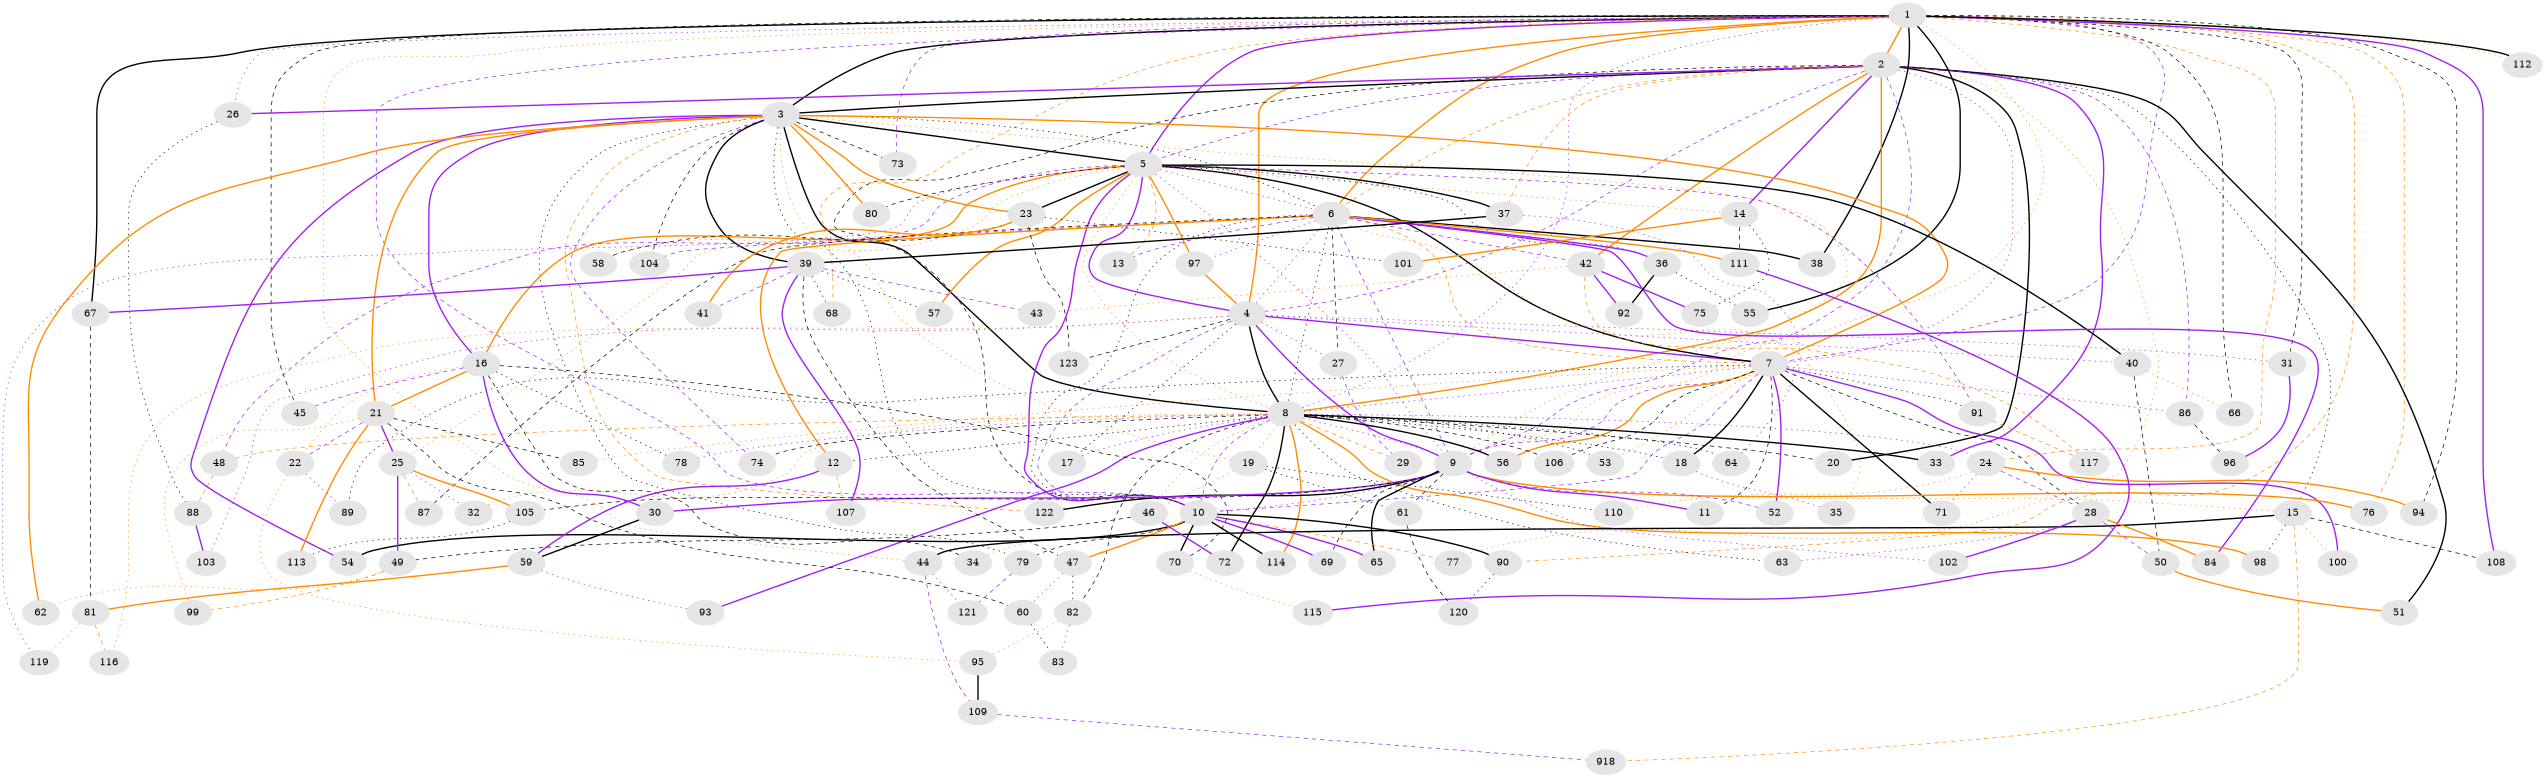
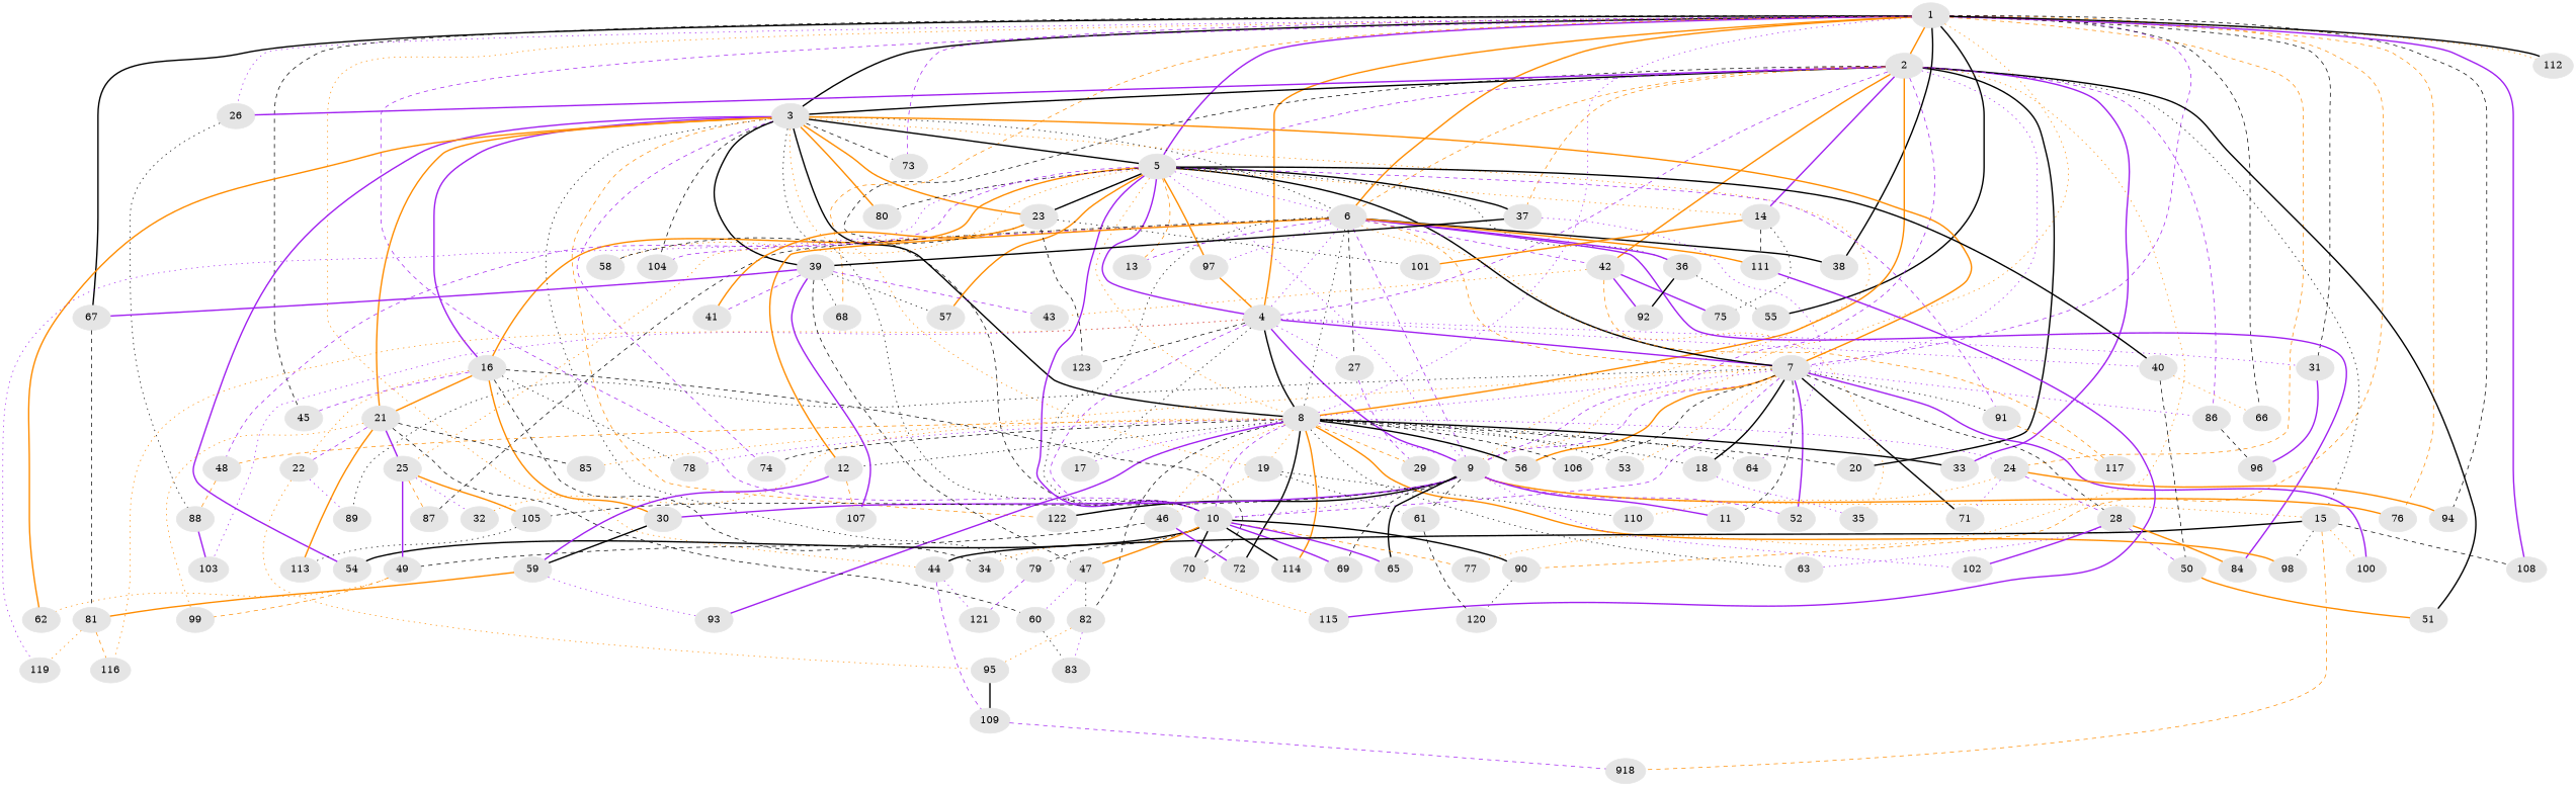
  graph {
    node [color=gray90 style=filled]
    edge [color=black style=bold]
    1
    2
    3
    4
    5
    6
    7
    8
    9
    10
    24
    26
    31
    38
    44
    45
    55
    66
    67
    68
    73
    76
    90
    94
    108
    112
    14
    15
    20
    33
    37
    42
    51
    77
    86
    16
    19
    21
    23
    39
    54
    62
    74
    79
    80
    104
    122
    17
    27
    40
    103
    116
    123
    13
    36
    48
    57
    58
    91
    97
    119
    12
    25
    35
    84
    87
    111
    11
    18
    28
    52
    53
    56
    71
    85
    89
    100
    106
    29
    32
    46
    63
    64
    72
    78
    82
    93
    98
    114
    30
    61
    65
    69
    102
    105
    34
    47
    70
    110
    88
    96
    109
    121
    81
    120
    75
    101
    n108 [label=918]
    92
    43
    117
    22
    60
    99
    113
    41
    107
    50
    59
    49
    115
    95
    83
    1 -- 2 [color=darkorange]
    1 -- 3
    1 -- 4 [color=darkorange]
    1 -- 5 [color=purple]
    1 -- 6 [color=darkorange]
    1 -- 7 [color=purple style=dashed]
    1 -- 8 [color=purple style=dotted]
    1 -- 9 [color=darkorange style=dotted]
    1 -- 10 [color=purple style=dashed]
    1 -- 24 [color=darkorange style=dashed]
    1 -- 26 [color=purple style=dotted]
    1 -- 31 [style=dashed]
    1 -- 38
    1 -- 44 [color=darkorange style=dotted]
    1 -- 45 [style=dashed]
    1 -- 55
    1 -- 66 [style=dashed]
    1 -- 67
    1 -- 68 [color=darkorange style=dashed]
    1 -- 73 [color=purple style=dashed]
    1 -- 76 [color=darkorange style=dashed]
    1 -- 90 [color=darkorange style=dashed]
    1 -- 94 [style=dashed]
    1 -- 108 [color=purple]
    1 -- 112 [color=darkorange style=dotted]
    1 -- 112
    2 -- 3
    2 -- 4 [color=purple style=dashed]
    2 -- 5 [color=purple style=dashed]
    2 -- 6 [color=darkorange style=dashed]
    2 -- 7 [color=purple style=dotted]
    2 -- 8 [color=darkorange]
    2 -- 9 [color=purple style=dashed]
    2 -- 10 [style=dashed]
    2 -- 26 [color=purple]
    2 -- 14 [color=purple]
    2 -- 15 [style=dotted]
    2 -- 20
    2 -- 33 [color=purple]
    2 -- 37 [color=darkorange style=dashed]
    2 -- 42 [color=darkorange]
    2 -- 51
    2 -- 77 [color=darkorange style=dotted]
    2 -- 86 [color=purple style=dashed]
    3 -- 5
    3 -- 6 [style=dotted]
    3 -- 7 [color=darkorange]
    3 -- 8
    3 -- 9 [color=darkorange style=dotted]
    3 -- 10 [style=dotted]
    3 -- 73 [style=dashed]
    3 -- 16 [color=purple]
    3 -- 19 [color=darkorange style=dotted]
    3 -- 21 [color=darkorange]
    3 -- 23 [color=darkorange]
    3 -- 39
    3 -- 54 [color=purple]
    3 -- 62 [color=darkorange]
    3 -- 74 [color=purple style=dashed]
    3 -- 79 [style=dotted]
    3 -- 80 [color=darkorange]
    3 -- 104 [style=dashed]
    3 -- 122 [color=darkorange style=dashed]
    4 -- 5 [color=purple]
    4 -- 6 [color=purple style=dotted]
    4 -- 7 [color=purple]
    4 -- 8
    4 -- 9 [color=purple]
    4 -- 10 [color=purple style=dashed]
    4 -- 31 [color=purple style=dotted]
    4 -- 17 [style=dotted]
    4 -- 27 [color=purple style=dotted]
    4 -- 40 [color=purple style=dotted]
    4 -- 103 [color=purple style=dotted]
    4 -- 116 [color=darkorange style=dotted]
    4 -- 123 [style=dashed]
    5 -- 6 [color=purple style=dotted]
    5 -- 7
    5 -- 8 [color=darkorange style=dotted]
    5 -- 9 [color=purple style=dotted]
    5 -- 10 [color=purple]
    5 -- 14 [color=darkorange style=dotted]
    5 -- 37
    5 -- 16 [color=darkorange]
    5 -- 23
    5 -- 80 [style=dashed]
    5 -- 40
    5 -- 13 [color=darkorange style=dashed]
    5 -- 36 [style=dotted]
    5 -- 48 [color=purple style=dashed]
    5 -- 57 [color=darkorange]
    5 -- 58 [color=darkorange style=dotted]
    5 -- 91 [color=purple style=dashed]
    5 -- 97 [color=darkorange]
    5 -- 119 [color=purple style=dotted]
    6 -- 7 [color=darkorange style=dashed]
    6 -- 8 [style=dotted]
    6 -- 9 [color=purple style=dashed]
    6 -- 10 [style=dotted]
    6 -- 38
    6 -- 42 [color=purple style=dashed]
    6 -- 104 [color=purple style=dashed]
    6 -- 27 [style=dashed]
    6 -- 13 [color=purple style=dashed]
    6 -- 36 [color=purple]
    6 -- 97 [color=purple style=dotted]
    6 -- 12 [color=darkorange]
    6 -- 25 [color=darkorange style=dotted]
    6 -- 35 [color=darkorange style=dotted]
    6 -- 84 [color=purple]
    6 -- 87 [style=dashed]
    6 -- 111 [color=darkorange]
    7 -- 8 [color=purple style=dotted]
    7 -- 9 [color=purple style=dashed]
    7 -- 10 [color=purple style=dashed]
    7 -- 86 [color=purple style=dotted]
    7 -- 91 [style=dotted]
    7 -- 11 [style=dashed]
    7 -- 18
    7 -- 28 [style=dashed]
    7 -- 52 [color=purple]
    7 -- 53 [color=darkorange style=dotted]
    7 -- 56 [color=darkorange]
    7 -- 71
    7 -- 85 [color=darkorange style=dotted]
    7 -- 89 [style=dotted]
    7 -- 100 [color=purple]
    7 -- 106 [style=dashed]
    8 -- 9 [color=purple style=dotted]
    8 -- 10 [color=purple style=dashed]
    8 -- 24 [color=purple style=dotted]
    8 -- 20 [style=dashed]
    8 -- 33
    8 -- 19 [color=darkorange style=dotted]
    8 -- 74 [style=dashed]
    8 -- 17 [color=purple style=dotted]
    8 -- 48 [color=darkorange style=dashed]
    8 -- 12 [style=dotted]
    8 -- 18 [style=dotted]
    8 -- 53 [style=dotted]
    8 -- 56
    8 -- 106 [style=dashed]
    8 -- 29 [color=darkorange style=dashed]
    8 -- 32 [color=darkorange style=dotted]
    8 -- 46 [color=darkorange style=dotted]
    8 -- 63 [style=dotted]
    8 -- 64 [style=dotted]
    8 -- 72
    8 -- 78 [color=purple style=dotted]
    8 -- 82 [style=dashed]
    8 -- 93 [color=purple]
    8 -- 98 [color=darkorange]
    8 -- 114 [color=darkorange]
    9 -- 10 [color=purple style=dotted]
    9 -- 76 [color=darkorange]
    9 -- 15 [color=darkorange style=dotted]
    9 -- 122
    9 -- 11 [color=purple]
    9 -- 52 [color=purple style=dashed]
    9 -- 30 [color=purple]
    9 -- 61 [style=dashed]
    9 -- 65
    9 -- 69 [style=dashed]
    9 -- 102 [color=purple style=dotted]
    9 -- 105 [style=dashed]
    10 -- 90
    10 -- 77 [color=darkorange style=dashed]
    10 -- 54
    10 -- 79 [style=dashed]
    10 -- 114
    10 -- 65 [color=purple]
    10 -- 69 [color=purple]
    10 -- 34 [color=darkorange style=dotted]
    10 -- 47 [color=darkorange]
    10 -- 70
    24 -- 94 [color=darkorange]
    24 -- 28 [color=purple style=dashed]
    24 -- 71 [color=purple style=dotted]
    24 -- 110 [color=darkorange style=dotted]
    26 -- 88 [style=dotted]
    31 -- 96 [color=purple]
    44 -- 109 [color=purple style=dashed]
    44 -- 121 [color=purple style=dotted]
    67 -- 81 [style=dashed]
    90 -- 120 [style=dotted]
    14 -- 111 [style=dashed]
    14 -- 75 [style=dotted]
    14 -- 101 [color=darkorange]
    15 -- 44
    15 -- 108 [style=dashed]
    15 -- 100 [color=darkorange style=dotted]
    15 -- 98 [style=dotted]
    15 -- n108 [color=darkorange style=dashed]
    37 -- 39
    37 -- 64 [color=purple style=dotted]
    42 -- 75 [color=purple]
    42 -- 92 [color=purple]
    42 -- 43 [color=darkorange style=dotted]
    42 -- 117 [color=darkorange style=dashed]
    86 -- 96 [style=dashed]
    16 -- 45 [color=purple style=dashed]
    16 -- 21 [color=darkorange]
    16 -- 78 [style=dotted]
-   16 -- 30 [color=purple]
+   16 -- 30 [color=darkorange]
    16 -- 34 [style=dashed]
    16 -- 70 [style=dashed]
    16 -- 22 [color=darkorange style=dotted]
    19 -- 46 [color=darkorange style=dotted]
    19 -- 61 [style=dotted]
    19 -- 110 [style=dotted]
    21 -- 25 [color=purple]
    21 -- 85 [style=dashed]
    21 -- 22 [color=purple style=dashed]
    21 -- 60 [style=dashed]
    21 -- 99 [color=darkorange style=dotted]
    21 -- 113 [color=darkorange]
    23 -- 123 [style=dashed]
    23 -- 58 [style=dashed]
    23 -- 101 [style=dotted]
    23 -- 41 [color=darkorange]
    39 -- 67 [color=purple]
    39 -- 68 [style=dotted]
    39 -- 57 [style=dotted]
    39 -- 47 [style=dashed]
    39 -- 43 [color=purple style=dashed]
    39 -- 41 [color=purple style=dashed]
    39 -- 107 [color=purple]
    79 -- 121 [color=purple style=dashed]
    27 -- 29 [color=purple style=dashed]
    40 -- 66 [color=darkorange style=dotted]
    40 -- 50 [style=dashed]
    36 -- 55 [style=dotted]
    36 -- 92
    48 -- 88 [color=darkorange style=dashed]
    91 -- 117 [color=darkorange style=dashed]
    97 -- 4 [color=darkorange]
    12 -- 107 [color=darkorange style=dashed]
    12 -- 59 [color=purple]
    25 -- 87 [color=darkorange style=dashed]
    25 -- 32 [color=purple style=dotted]
    25 -- 105 [color=darkorange]
    25 -- 49 [color=purple]
    111 -- 115 [color=purple]
    18 -- 35 [color=purple style=dotted]
    28 -- 84 [color=darkorange]
    28 -- 63 [color=purple style=dotted]
    28 -- 102 [color=purple]
    28 -- 50 [color=purple style=dashed]
    46 -- 72 [color=purple]
    46 -- 49 [style=dashed]
    82 -- 95 [color=darkorange style=dotted]
    82 -- 83 [color=purple style=dotted]
    30 -- 59
    61 -- 120 [style=dashed]
    105 -- 113 [style=dotted]
    47 -- 82 [style=dotted]
    47 -- 60 [color=purple style=dotted]
    70 -- 115 [color=darkorange style=dotted]
    88 -- 103 [color=purple]
    109 -- n108 [color=purple style=dashed]
    81 -- 116 [color=darkorange style=dashed]
    81 -- 119 [color=darkorange style=dotted]
    22 -- 89 [color=purple style=dotted]
    22 -- 95 [color=darkorange style=dotted]
    60 -- 83 [style=dotted]
    50 -- 51 [color=darkorange]
    59 -- 93 [color=purple style=dotted]
    59 -- 81 [color=darkorange]
    49 -- 62 [color=darkorange style=dotted]
    49 -- 99 [color=darkorange style=dashed]
    95 -- 109
  }
